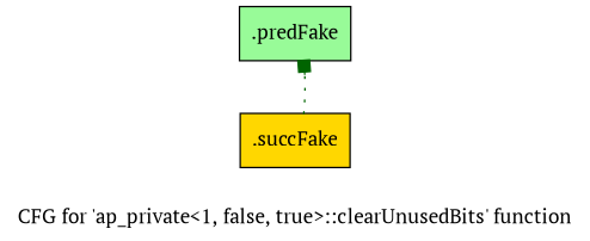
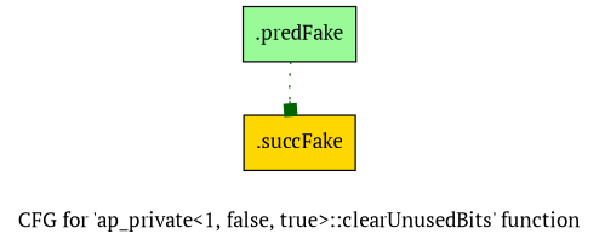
  digraph {
    label="CFG for 'ap_private\<1, false, true\>::clearUnusedBits' function"
    fontname="PT Serif"
    node [shape=record style=filled fontname="PT Serif"]
    n1 [label="{.predFake}" fillcolor=palegreen]
    n2 [filename="/media/miguel/NewVolume/Linux/Xilinx/Vitis_HLS/2020.2/include/etc/ap_private.h" label="{.succFake}" linenumber=2204 fillcolor=gold]
-   n2 -> n1 [execusionnum=1487 filename="/media/miguel/NewVolume/Linux/Xilinx/Vitis_HLS/2020.2/include/etc/ap_private.h" color=darkgreen style=dotted arrowhead=box fontname="PT Serif"]
+   n1 -> n2 [execusionnum=1487 filename="/media/miguel/NewVolume/Linux/Xilinx/Vitis_HLS/2020.2/include/etc/ap_private.h" color=darkgreen style=dotted arrowhead=box fontname="PT Serif"]
  }
